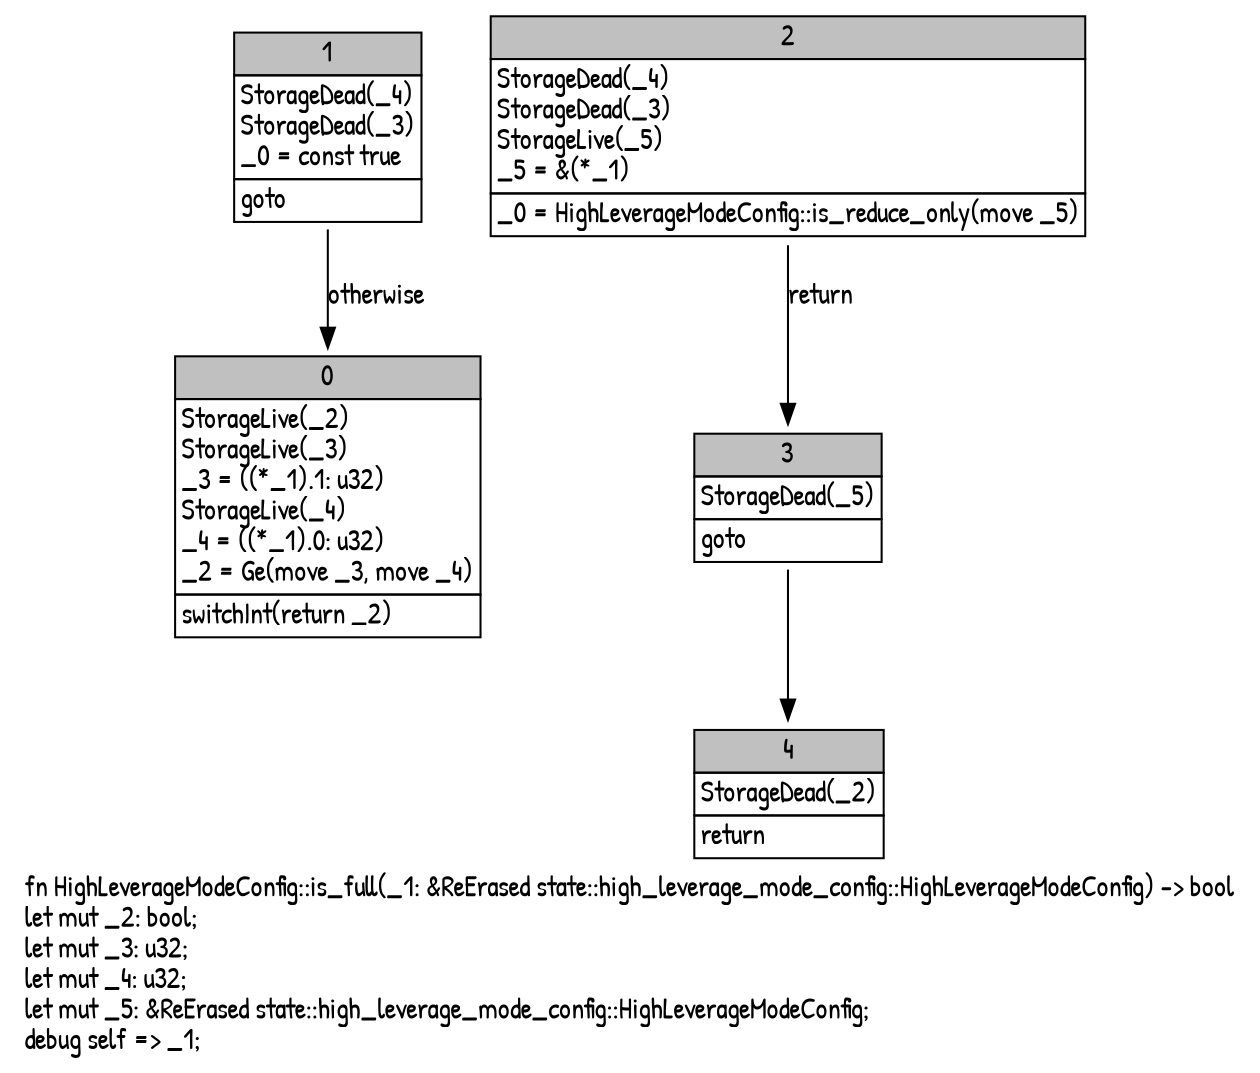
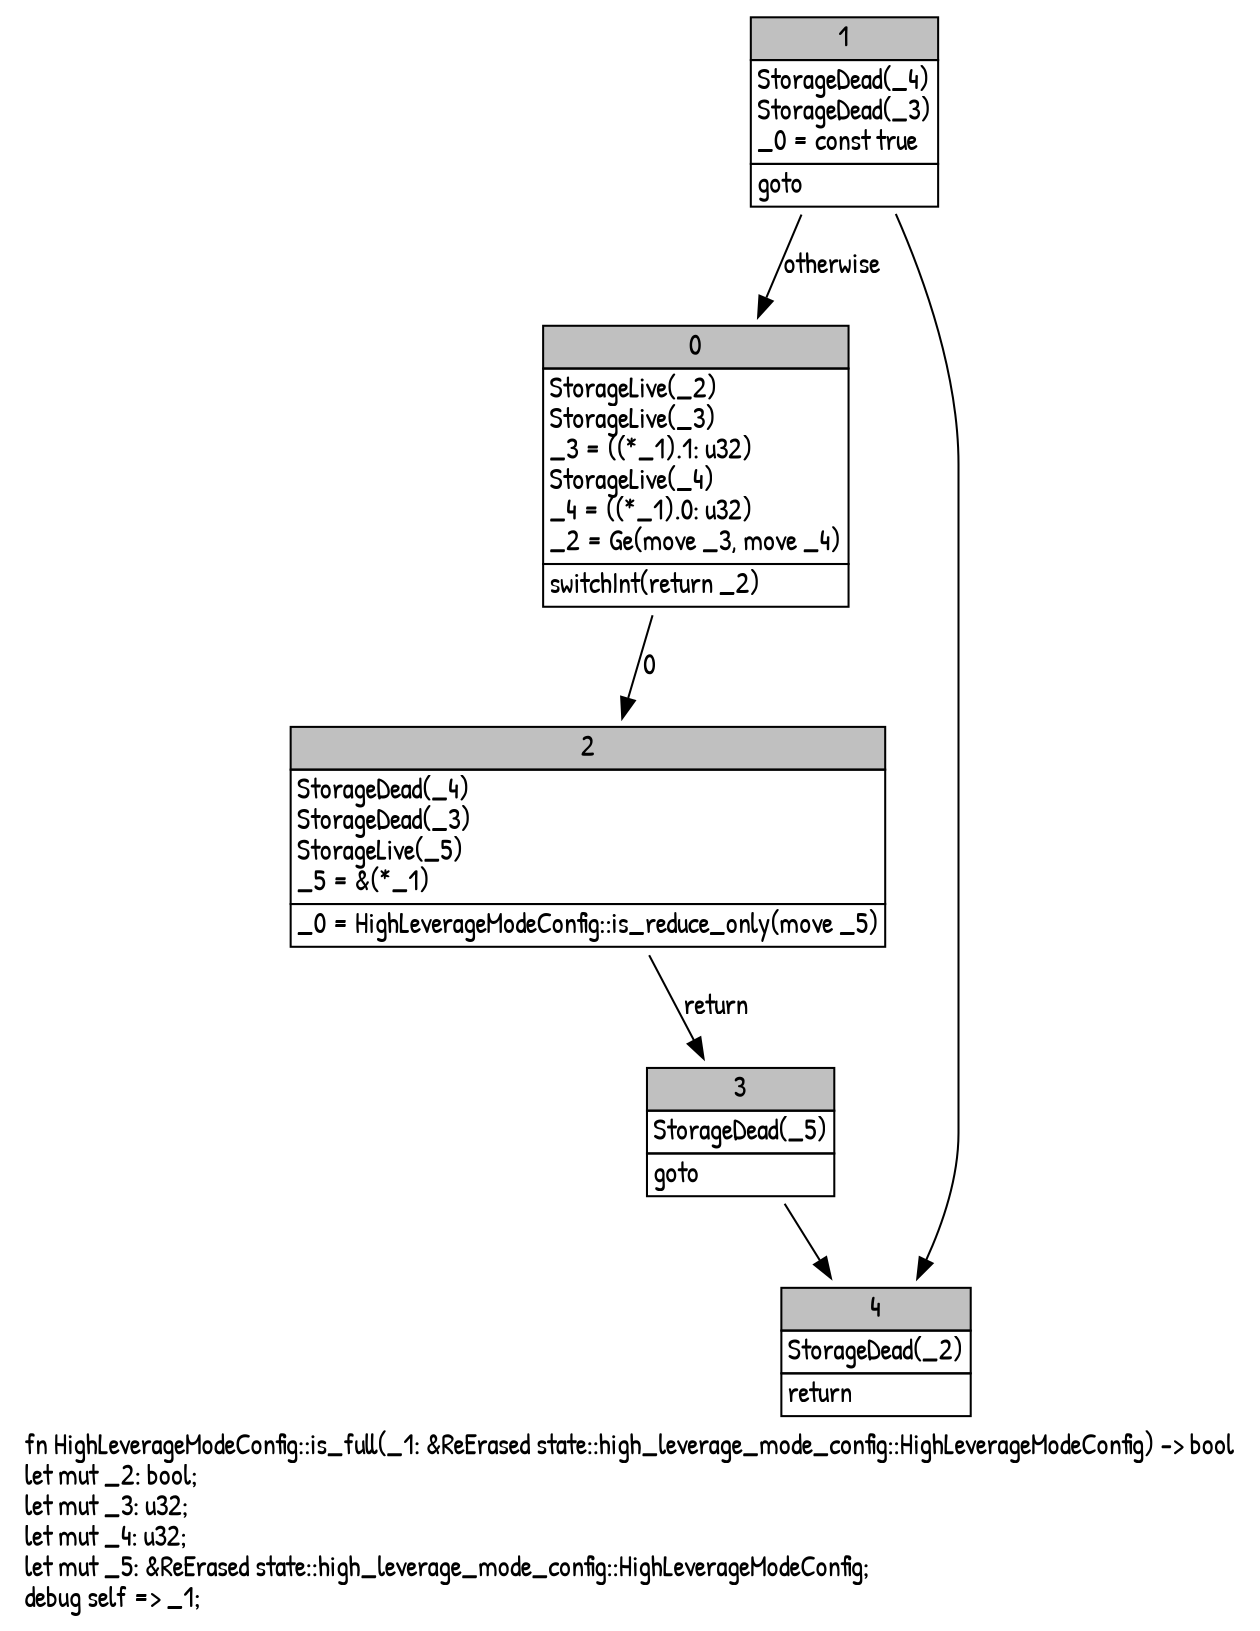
  digraph {
    fontname="Patrick Hand"
    label=<fn HighLeverageModeConfig::is_full(_1: &amp;ReErased state::high_leverage_mode_config::HighLeverageModeConfig) -&gt; bool<br align="left"/>let mut _2: bool;<br align="left"/>let mut _3: u32;<br align="left"/>let mut _4: u32;<br align="left"/>let mut _5: &amp;ReErased state::high_leverage_mode_config::HighLeverageModeConfig;<br align="left"/>debug self =&gt; _1;<br align="left"/>>
    node [fontname="Patrick Hand" shape=none]
    edge [fontname="Patrick Hand"]
    n1 [label=<<table border="0" cellborder="1" cellspacing="0"><tr><td bgcolor="gray" align="center" colspan="1">0</td></tr><tr><td align="left" balign="left">StorageLive(_2)<br/>StorageLive(_3)<br/>_3 = ((*_1).1: u32)<br/>StorageLive(_4)<br/>_4 = ((*_1).0: u32)<br/>_2 = Ge(move _3, move _4)<br/></td></tr><tr><td align="left">switchInt(return _2)</td></tr></table>>]
    n2 [label=<<table border="0" cellborder="1" cellspacing="0"><tr><td bgcolor="gray" align="center" colspan="1">2</td></tr><tr><td align="left" balign="left">StorageDead(_4)<br/>StorageDead(_3)<br/>StorageLive(_5)<br/>_5 = &amp;(*_1)<br/></td></tr><tr><td align="left">_0 = HighLeverageModeConfig::is_reduce_only(move _5)</td></tr></table>>]
    n3 [label=<<table border="0" cellborder="1" cellspacing="0"><tr><td bgcolor="gray" align="center" colspan="1">1</td></tr><tr><td align="left" balign="left">StorageDead(_4)<br/>StorageDead(_3)<br/>_0 = const true<br/></td></tr><tr><td align="left">goto</td></tr></table>>]
    n4 [label=<<table border="0" cellborder="1" cellspacing="0"><tr><td bgcolor="gray" align="center" colspan="1">4</td></tr><tr><td align="left" balign="left">StorageDead(_2)<br/></td></tr><tr><td align="left">return</td></tr></table>>]
    n5 [label=<<table border="0" cellborder="1" cellspacing="0"><tr><td bgcolor="gray" align="center" colspan="1">3</td></tr><tr><td align="left" balign="left">StorageDead(_5)<br/></td></tr><tr><td align="left">goto</td></tr></table>>]
+   n1 -> n2 [label=0]
    n2 -> n5 [label=return]
    n3 -> n1 [label=otherwise]
+   n3 -> n4
    n5 -> n4
  }
